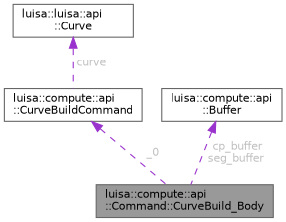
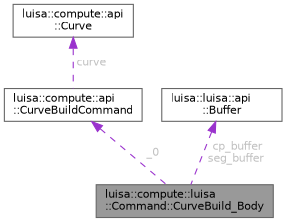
  digraph {
    node [color=gray40 fillcolor=white fontname=Helvetica fontsize=10 shape=box style=filled]
    edge [color=darkorchid3 dir=back fontcolor=grey fontname=Helvetica fontsize=10 labelfontname=Helvetica labelfontsize=10 style=dashed]
-   n1 [fillcolor=grey60 fontcolor=black height=0.2 label="luisa::compute::api\l::Command::CurveBuild_Body" width=0.4]
+   n1 [fillcolor=grey60 fontcolor=black height=0.2 label="luisa::compute::luisa\l::Command::CurveBuild_Body" width=0.4]
    n2 [height=0.2 label="luisa::compute::api\l::CurveBuildCommand" width=0.4]
-   n3 [height=0.2 label="luisa::luisa::api\l::Curve" width=0.4]
-   n4 [height=0.2 label="luisa::compute::api\l::Buffer" width=0.4]
+   n3 [height=0.2 label="luisa::compute::api\l::Curve" width=0.4]
+   n4 [height=0.2 label="luisa::luisa::api\l::Buffer" width=0.4]
    n2 -> n1 [label=" _0"]
    n3 -> n2 [label=" curve"]
    n4 -> n1 [label=" cp_buffer\nseg_buffer"]
  }
